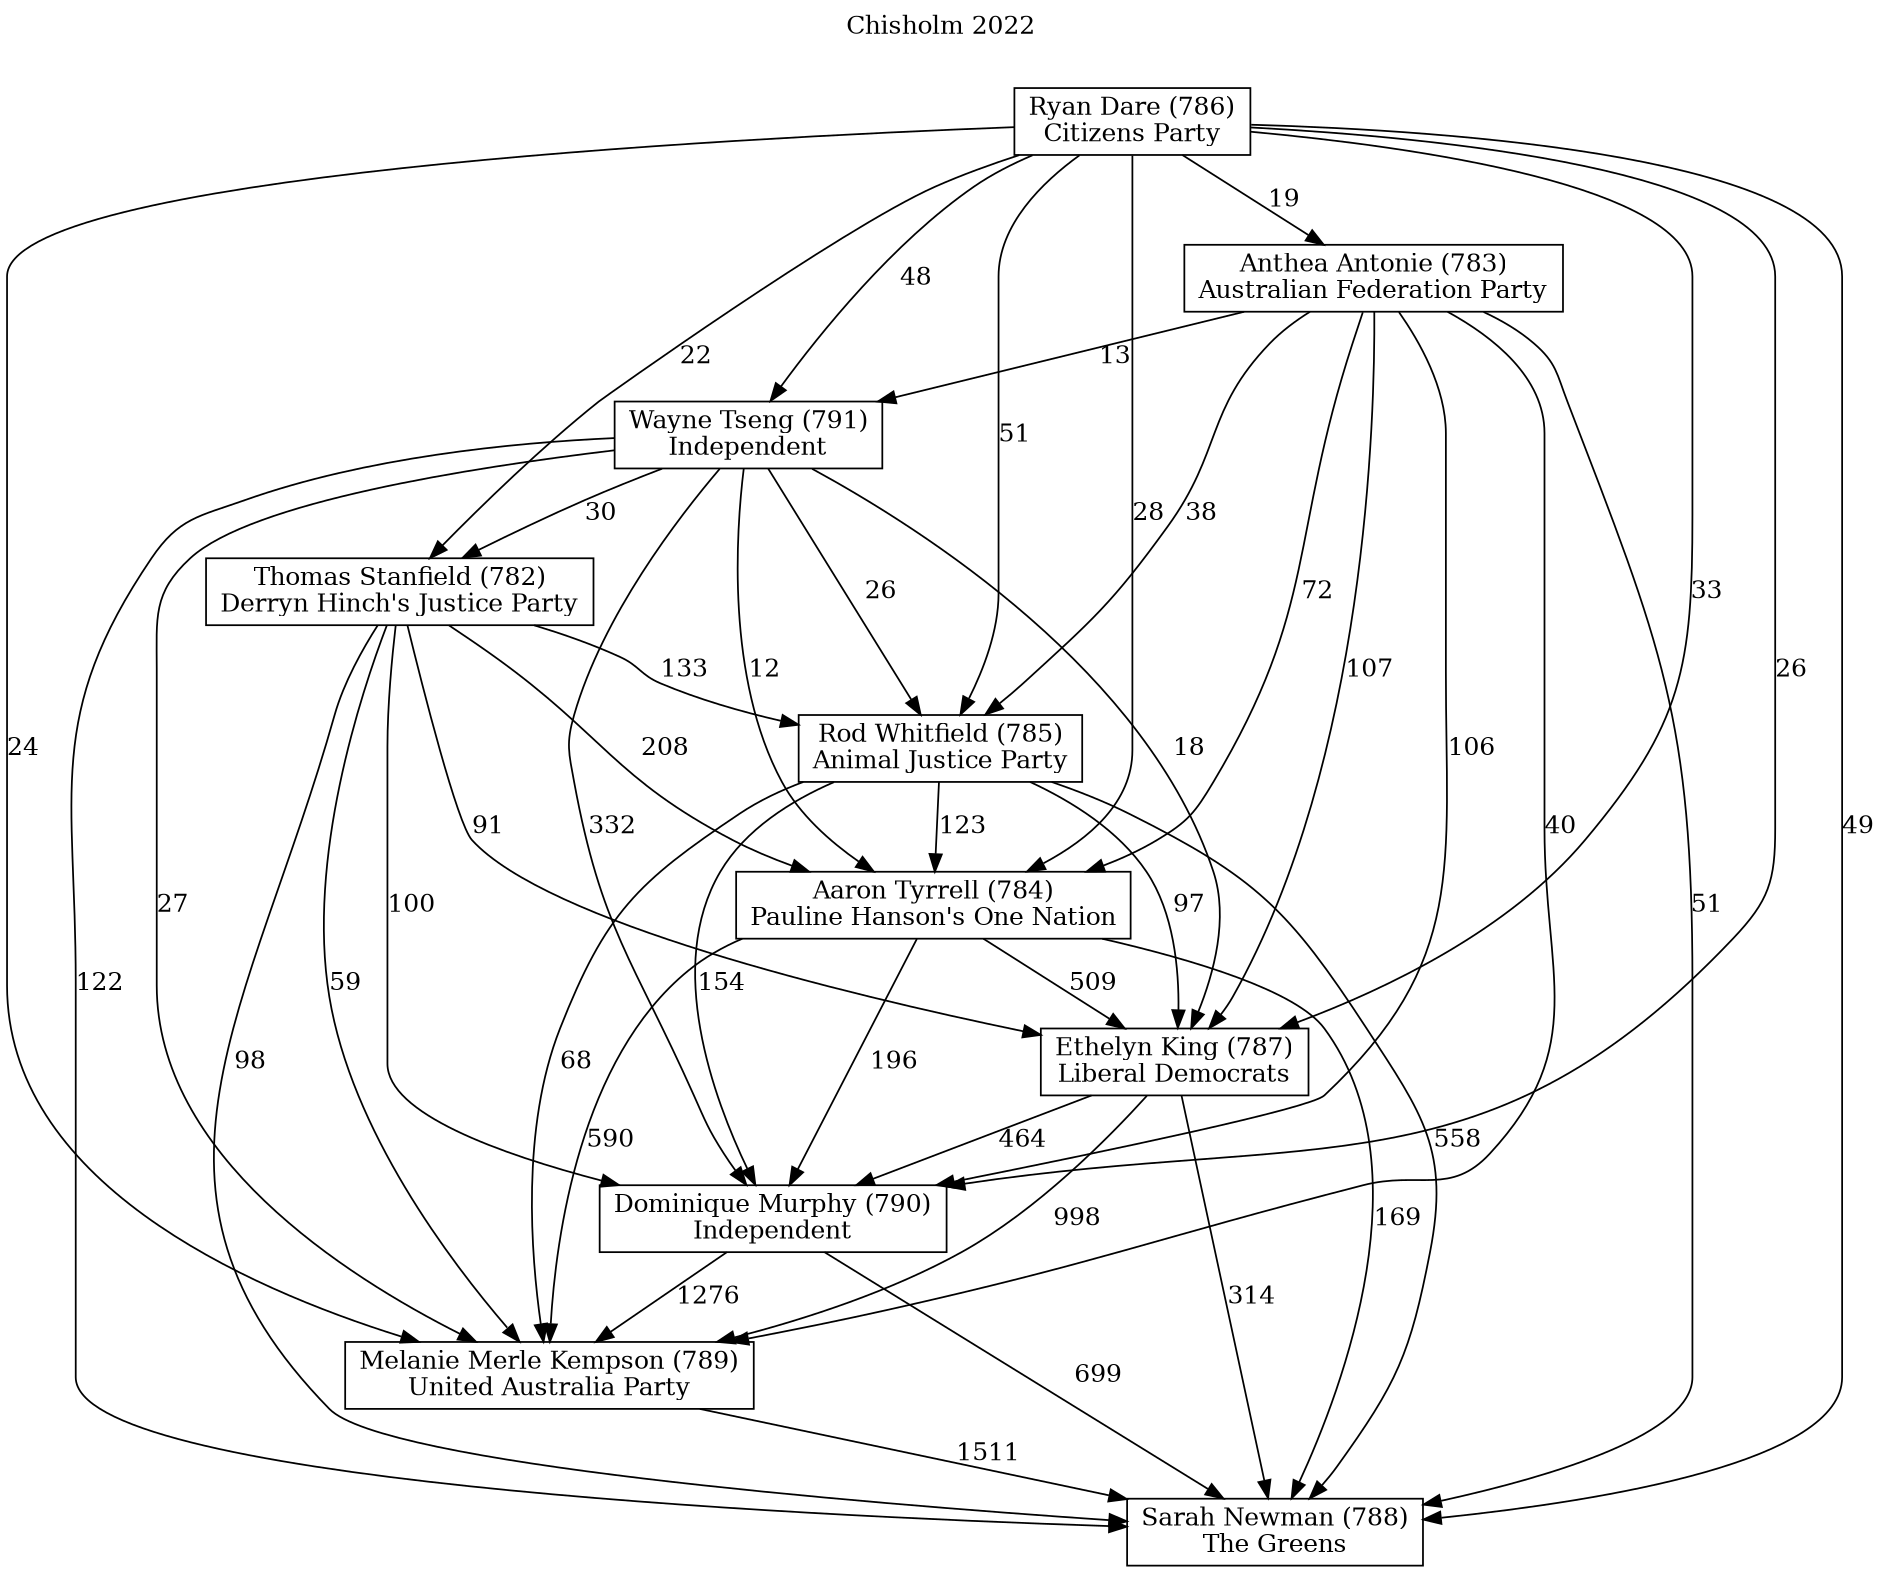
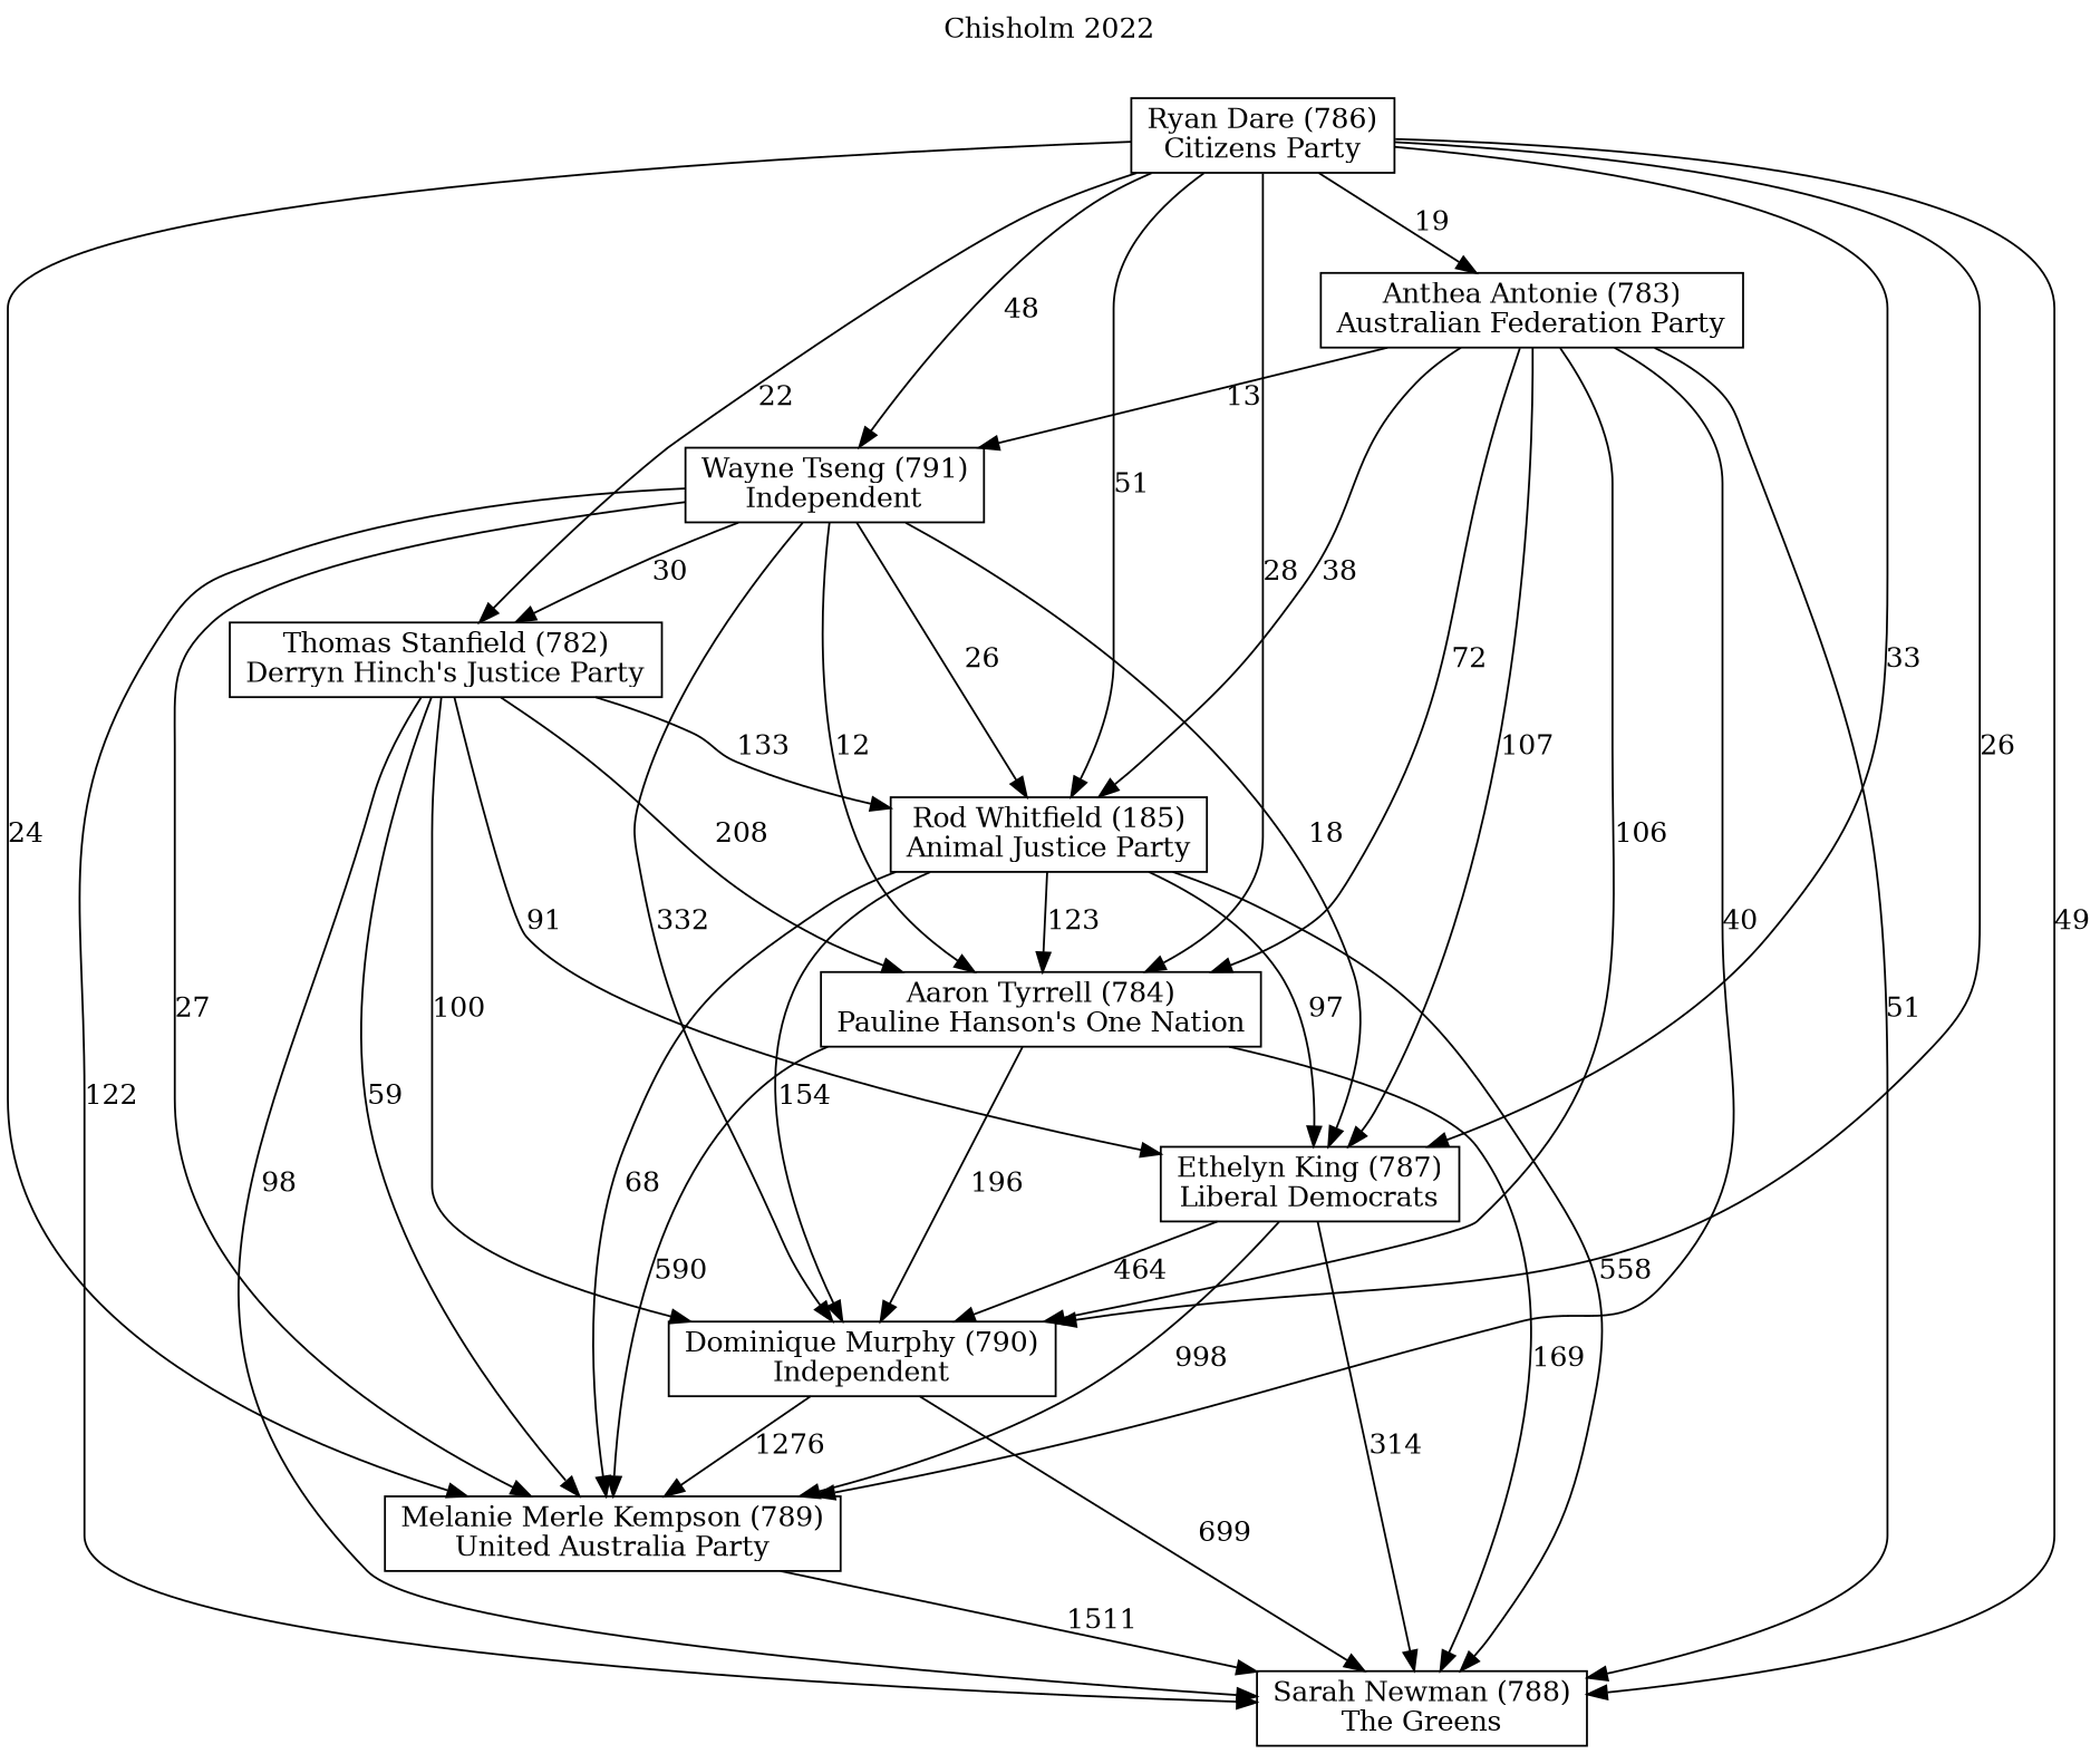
  digraph {
    label="Chisholm 2022"
    labelloc=t
    mclimit=10
    node [shape=box]
    n1 [label="Anthea Antonie (783)\nAustralian Federation Party"]
-   n2 [label="Rod Whitfield (785)\nAnimal Justice Party"]
+   n2 [label="Rod Whitfield (185)\nAnimal Justice Party"]
    n3 [label="Ethelyn King (787)\nLiberal Democrats"]
    n4 [label="Dominique Murphy (790)\nIndependent"]
    n5 [label="Melanie Merle Kempson (789)\nUnited Australia Party"]
    n6 [label="Aaron Tyrrell (784)\nPauline Hanson's One Nation"]
    n7 [label="Wayne Tseng (791)\nIndependent"]
    n8 [label="Sarah Newman (788)\nThe Greens"]
    n9 [label="Thomas Stanfield (782)\nDerryn Hinch's Justice Party"]
    n10 [label="Ryan Dare (786)\nCitizens Party"]
    n1 -> n2 [label=38]
    n1 -> n3 [label=107]
    n1 -> n4 [label=106]
    n1 -> n5 [label=40]
    n1 -> n6 [label=72]
    n1 -> n7 [label=13]
    n1 -> n8 [label=51]
    n2 -> n3 [label=97]
    n2 -> n4 [label=154]
    n2 -> n5 [label=68]
    n2 -> n6 [label=123]
    n2 -> n8 [label=558]
    n3 -> n4 [label=464]
    n3 -> n5 [label=998]
    n3 -> n8 [label=314]
    n4 -> n5 [label=1276]
    n4 -> n8 [label=699]
    n5 -> n8 [label=1511]
-   n6 -> n3 [label=509]
    n6 -> n4 [label=196]
    n6 -> n5 [label=590]
    n6 -> n8 [label=169]
    n7 -> n2 [label=26]
    n7 -> n3 [label=18]
    n7 -> n4 [label=332]
    n7 -> n5 [label=27]
    n7 -> n6 [label=12]
    n7 -> n8 [label=122]
    n7 -> n9 [label=30]
    n9 -> n2 [label=133]
    n9 -> n3 [label=91]
    n9 -> n4 [label=100]
    n9 -> n5 [label=59]
    n9 -> n6 [label=208]
    n9 -> n8 [label=98]
    n10 -> n1 [label=19]
    n10 -> n2 [label=51]
    n10 -> n3 [label=33]
    n10 -> n4 [label=26]
    n10 -> n5 [label=24]
    n10 -> n6 [label=28]
    n10 -> n7 [label=48]
    n10 -> n8 [label=49]
    n10 -> n9 [label=22]
  }
